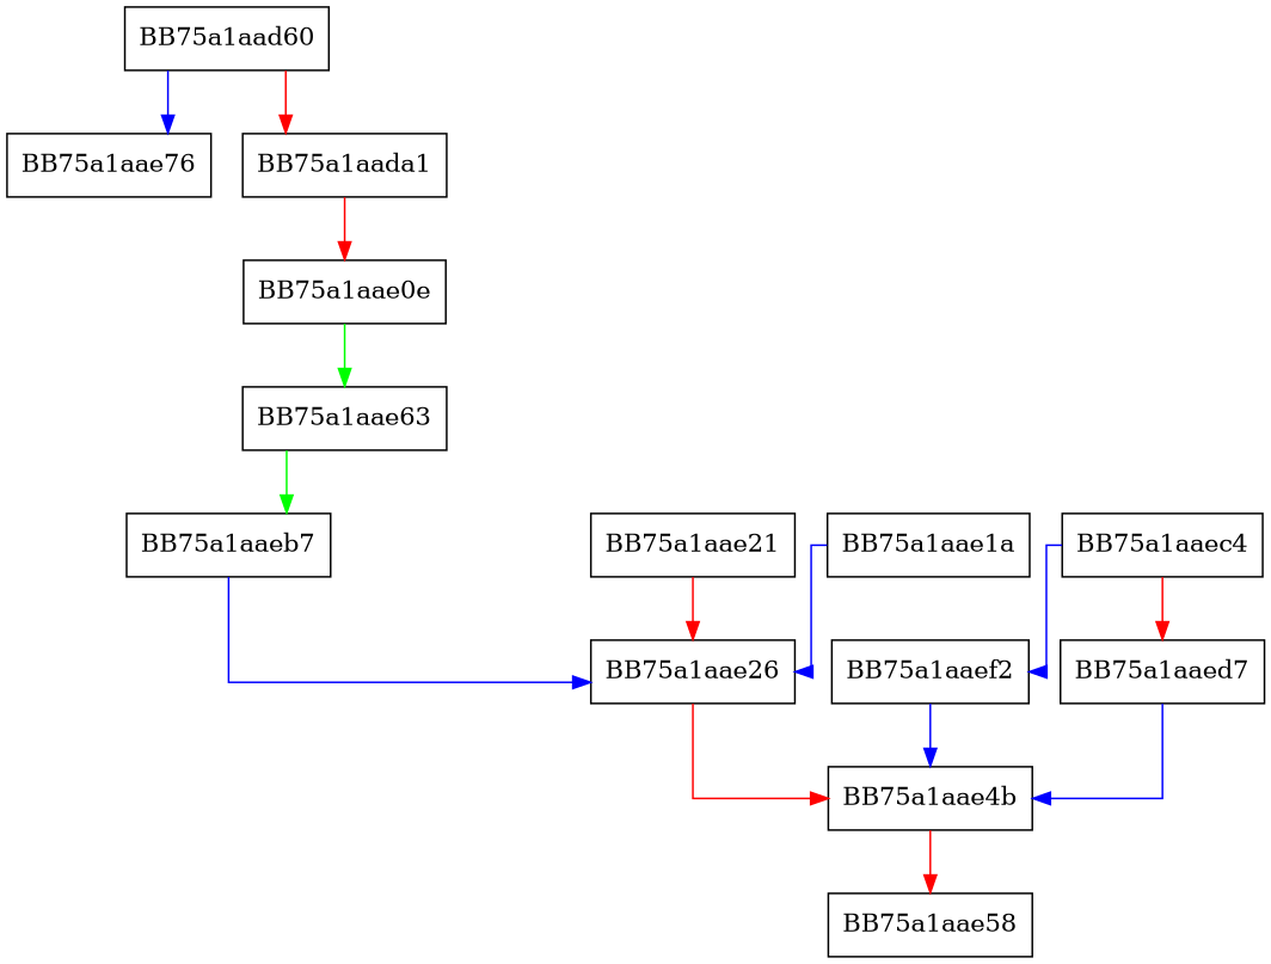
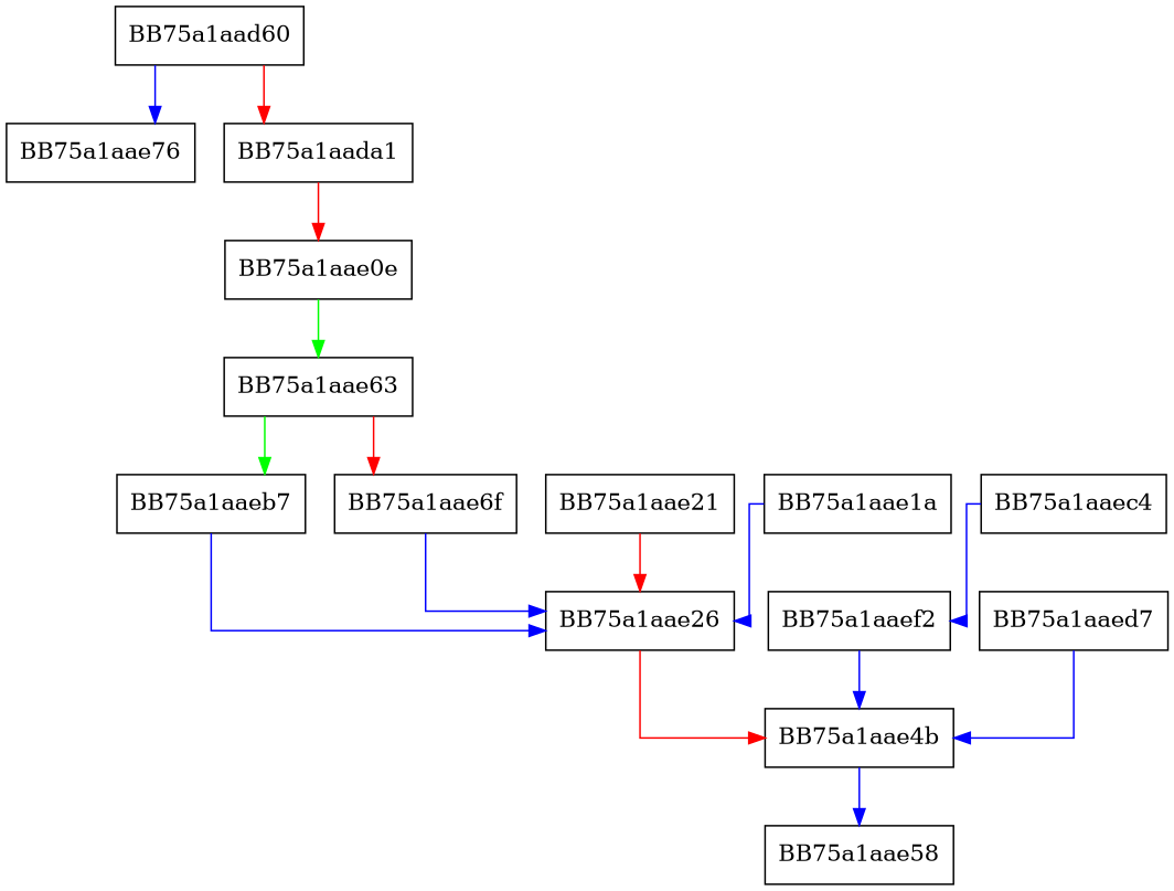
  digraph {
    splines=ortho
    node [shape=box]
    edge [color=blue]
    BB75a1aad60
    BB75a1aae76
    BB75a1aada1
    BB75a1aae0e
    BB75a1aae21
    BB75a1aae26
    BB75a1aae63
    BB75a1aae4b
    BB75a1aaeb7
+   BB75a1aae6f
    BB75a1aae1a
    BB75a1aaec4
    BB75a1aaef2
    BB75a1aaed7
    BB75a1aae58
    BB75a1aad60 -> BB75a1aae76
    BB75a1aad60 -> BB75a1aada1 [color=red]
    BB75a1aada1 -> BB75a1aae0e [color=red]
    BB75a1aae0e -> BB75a1aae63 [color=green]
    BB75a1aae21 -> BB75a1aae26 [color=red]
    BB75a1aae26 -> BB75a1aae4b [color=red]
    BB75a1aae63 -> BB75a1aaeb7 [color=green]
-   BB75a1aae4b -> BB75a1aae58 [color=red]
+   BB75a1aae63 -> BB75a1aae6f [color=red]
+   BB75a1aae4b -> BB75a1aae58
    BB75a1aaeb7 -> BB75a1aae26
+   BB75a1aae6f -> BB75a1aae26
    BB75a1aae1a -> BB75a1aae26
    BB75a1aaec4 -> BB75a1aaef2
-   BB75a1aaec4 -> BB75a1aaed7 [color=red]
    BB75a1aaef2 -> BB75a1aae4b
    BB75a1aaed7 -> BB75a1aae4b
  }
